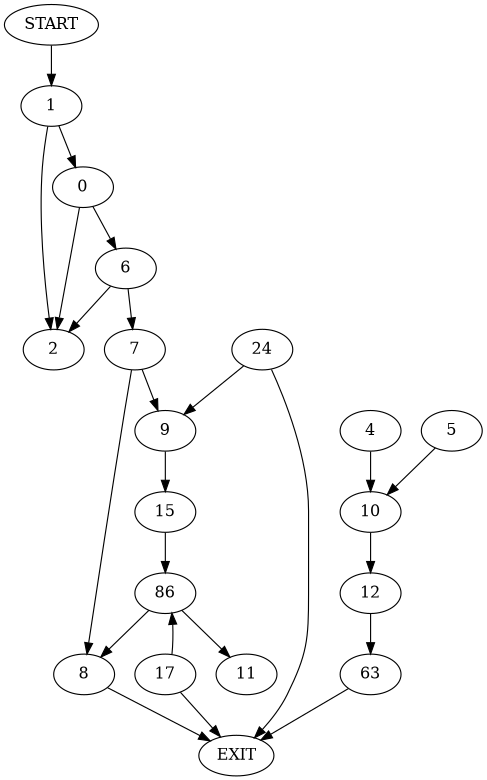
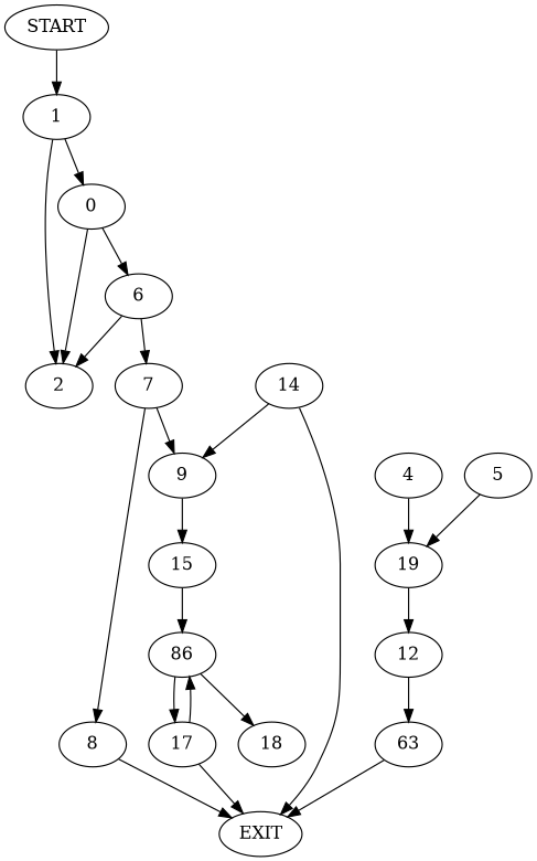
  digraph {
    n1 [label=START]
    1
    2
    n4 [label=0]
    n5 [label=EXIT]
    6
    4
-   10
+   10 [label=19]
    5
    7
    12
    8
    9
    15
-   14 [label=24]
+   14
    n16 [label=86]
    n17 [label=63]
    17
-   18 [label=11]
+   18
    n1 -> 1
    1 -> 2
    1 -> n4
    n4 -> 2
    n4 -> 6
    6 -> 2
    6 -> 7
    4 -> 10
    10 -> 12
    5 -> 10
    7 -> 8
    7 -> 9
    12 -> n17
    8 -> n5
    9 -> 15
    15 -> n16
    14 -> n5
    14 -> 9
-   n16 -> 8
+   n16 -> 17
    n16 -> 18
    n17 -> n5
    17 -> n5
    17 -> n16
  }
